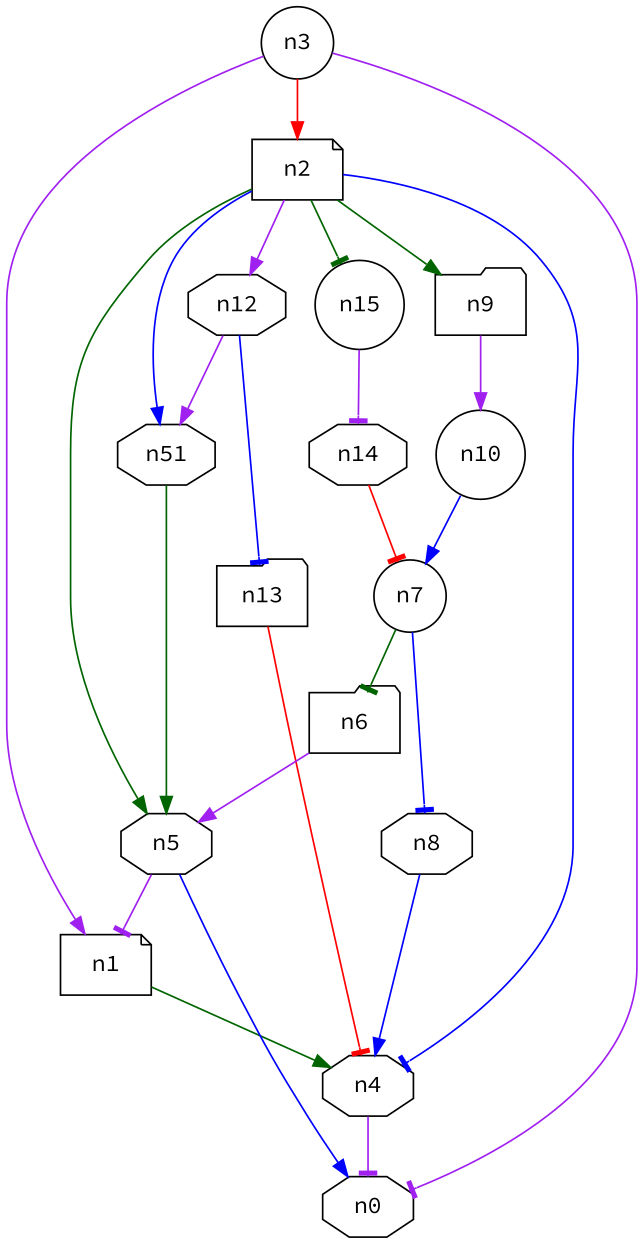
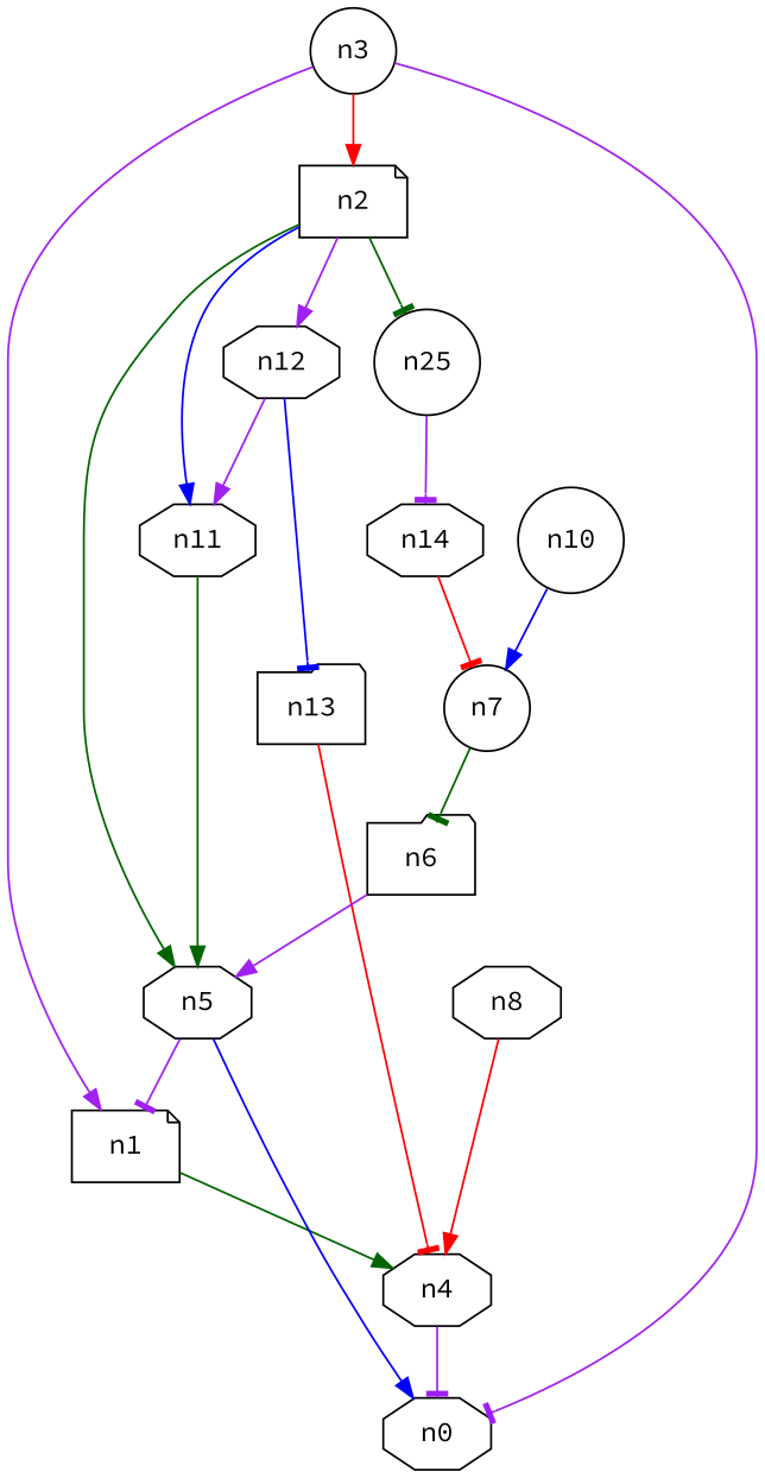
  digraph {
    fontname="Source Code Pro"
    node [fontname="Source Code Pro" shape=octagon]
    edge [arrowhead=normal color=purple fontname="Source Code Pro"]
    n1 [shape=note]
    n4
    n0
    n2 [shape=note]
    n5
-   n9 [shape=folder]
-   n11 [label=n51]
+   n11
    n12
-   n15 [shape=circle]
+   n15 [shape=circle label=n25]
    n10 [shape=circle]
    n13 [shape=folder]
    n14
    n7 [shape=circle]
    n3 [shape=circle]
    n6 [shape=folder]
    n8
    n1 -> n4 [color=darkgreen]
    n4 -> n0 [arrowhead=tee]
-   n2 -> n4 [arrowhead=tee color=blue]
    n2 -> n5 [color=darkgreen]
-   n2 -> n9 [color=darkgreen]
    n2 -> n11 [color=blue]
    n2 -> n12
    n2 -> n15 [arrowhead=tee color=darkgreen]
    n5 -> n1 [arrowhead=tee]
    n5 -> n0 [color=blue]
-   n9 -> n10
    n11 -> n5 [color=darkgreen]
    n12 -> n11
    n12 -> n13 [arrowhead=tee color=blue]
    n15 -> n14 [arrowhead=tee]
    n10 -> n7 [color=blue]
    n13 -> n4 [arrowhead=tee color=red]
    n14 -> n7 [arrowhead=tee color=red]
    n7 -> n6 [arrowhead=tee color=darkgreen]
-   n7 -> n8 [arrowhead=tee color=blue]
    n3 -> n1
    n3 -> n0 [arrowhead=tee]
    n3 -> n2 [color=red]
    n6 -> n5
-   n8 -> n4 [color=blue]
+   n8 -> n4 [color=red]
  }
